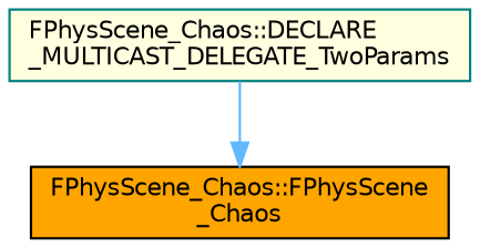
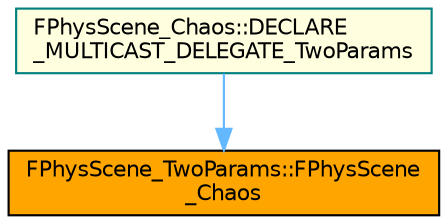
  digraph {
    rankdir=TB
    node [fontname=Helvetica fontsize=10 shape=box style=filled]
    n1 [color=teal fillcolor=lightyellow fontcolor=black height=0.2 label="FPhysScene_Chaos::DECLARE\l_MULTICAST_DELEGATE_TwoParams" width=0.4]
-   n2 [color=black fillcolor=orange height=0.2 label="FPhysScene_Chaos::FPhysScene\l_Chaos" width=0.4]
+   n2 [color=black fillcolor=orange height=0.2 label="FPhysScene_TwoParams::FPhysScene\l_Chaos" width=0.4]
    n1 -> n2 [color=steelblue1 fontname=Helvetica fontsize=10 labelfontname=Helvetica labelfontsize=10 style=solid]
  }
